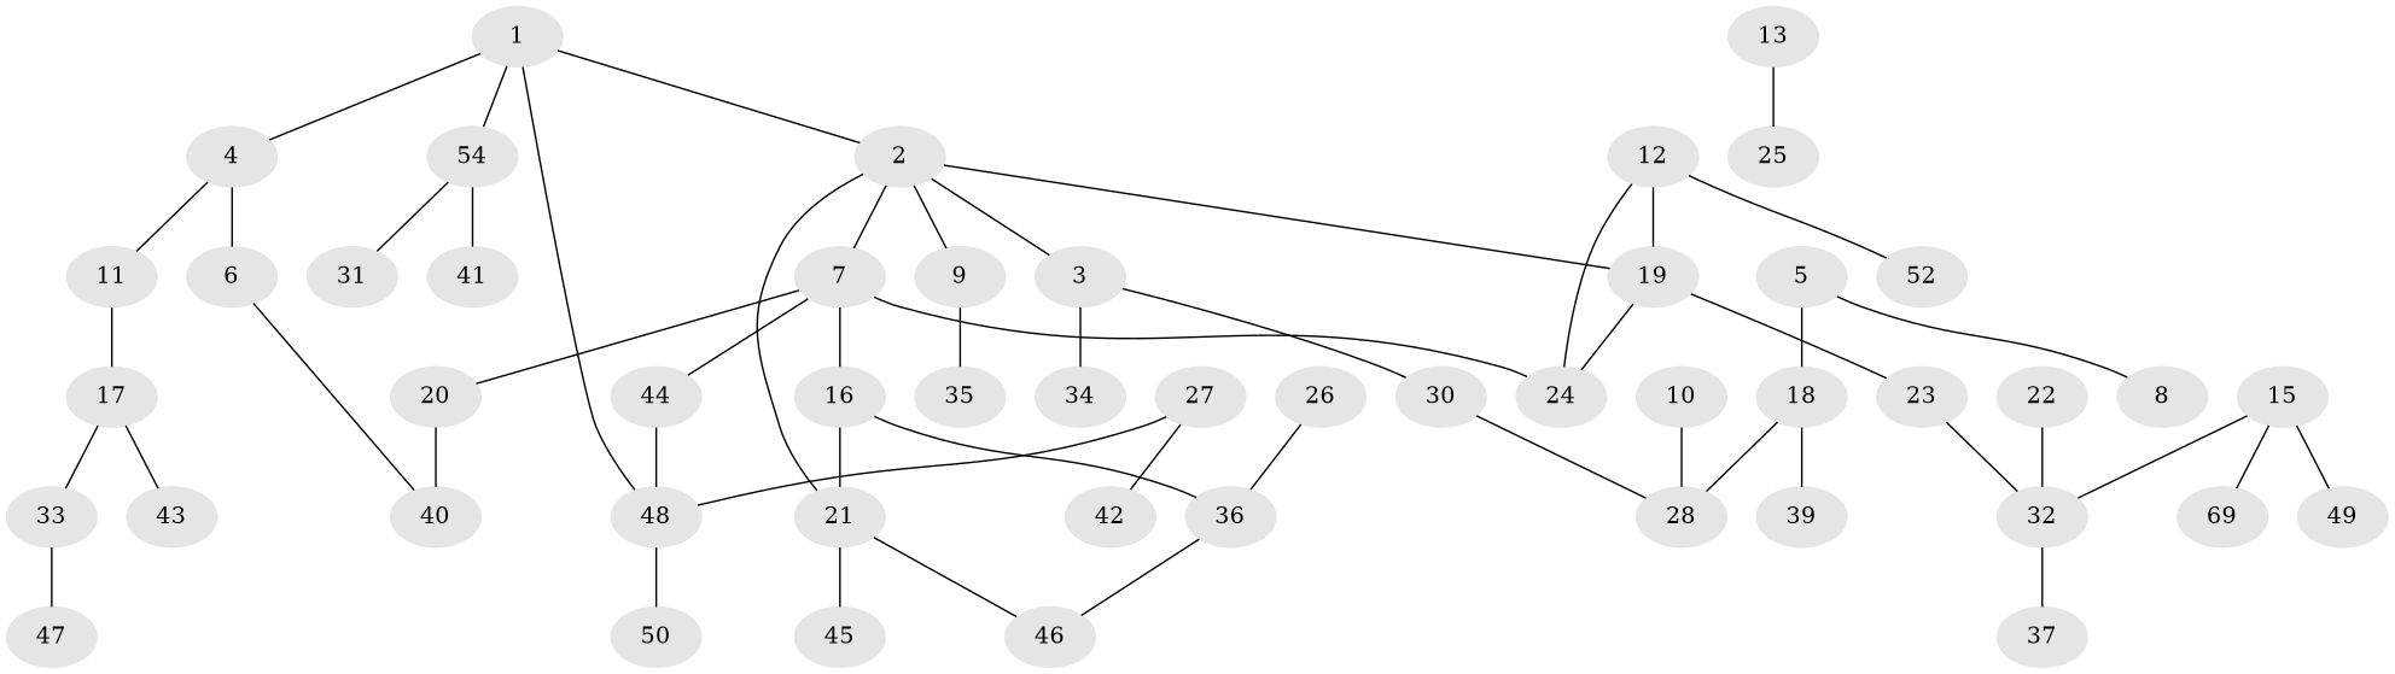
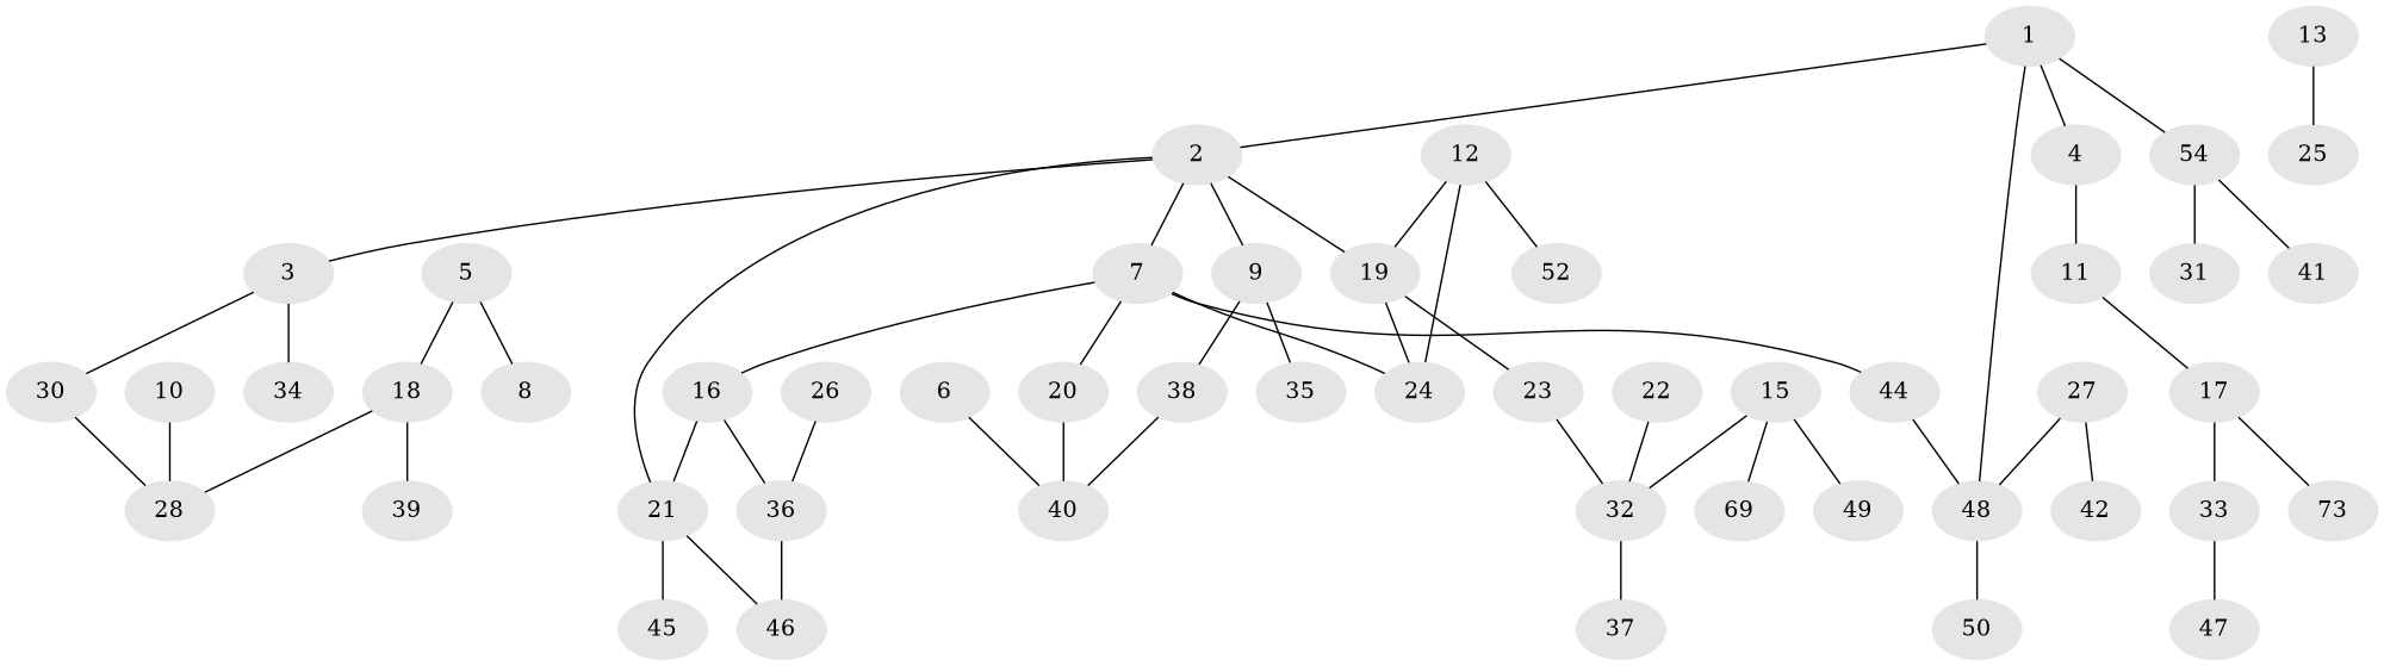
  graph {
    node [color=gray90 style=filled]
    edge [weight=1.0]
    1
    2
    4
    n4 [label=54]
    48
    3
    7
    9
    19
    21
    6
    11
    31
    41
    50
    30
    34
    16
    20
    24
    44
    35
+   38
    23
    45
    46
    28
    40
    17
    5
    8
    18
    39
    36
    10
    33
-   43
+   43 [label=73]
    12
    52
    13
    25
    n42 [label=69]
    15
    32
    49
    37
    47
    22
    26
    27
    42
    1 -- 2
    1 -- 4
    1 -- n4
    1 -- 48
    2 -- 3
    2 -- 7
    2 -- 9
    2 -- 19
    2 -- 21
-   4 -- 6
    4 -- 11
    n4 -- 31
    n4 -- 41
    48 -- 50
    3 -- 30
    3 -- 34
    7 -- 16
    7 -- 20
    7 -- 24
    7 -- 44
    9 -- 35
+   9 -- 38
    19 -- 24
    19 -- 23
    21 -- 45
    21 -- 46
    6 -- 40
    11 -- 17
    30 -- 28
    16 -- 21
    16 -- 36
    20 -- 40 [weight=2.0]
    44 -- 48
+   38 -- 40
    23 -- 32
    17 -- 33
    17 -- 43
    5 -- 8
    5 -- 18
    18 -- 28
    18 -- 39
    36 -- 46
    10 -- 28
    33 -- 47
    12 -- 19
    12 -- 24
    12 -- 52
    13 -- 25
    15 -- n42
    15 -- 32
    15 -- 49
    32 -- 37
    22 -- 32
    26 -- 36
    27 -- 48
    27 -- 42
  }
